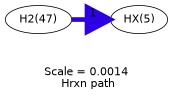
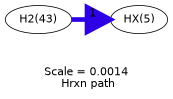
  digraph {
    fontname=Helvetica
    label="Scale = 0.0014\l Hrxn path"
    rankdir=LR
    node [fontname=Helvetica]
-   n1 [label="H2(47)"]
+   n1 [label="H2(43)"]
    n2 [label="HX(5)"]
    n1 -> n2 [arrowsize=3 color="0.7, 1.5, 0.9" fontname=Helvetica label=" 1" style="setlinewidth(6)"]
  }
